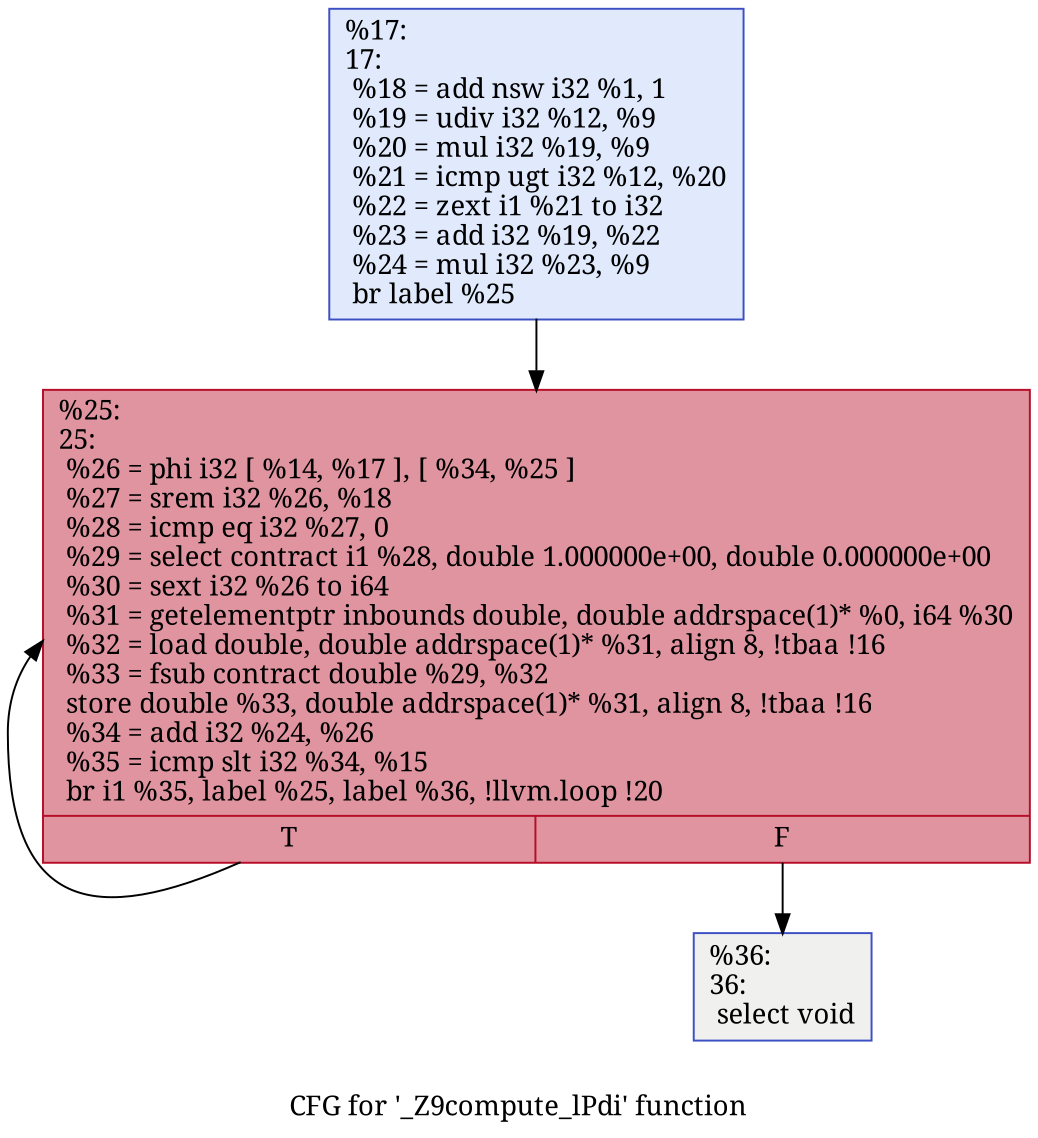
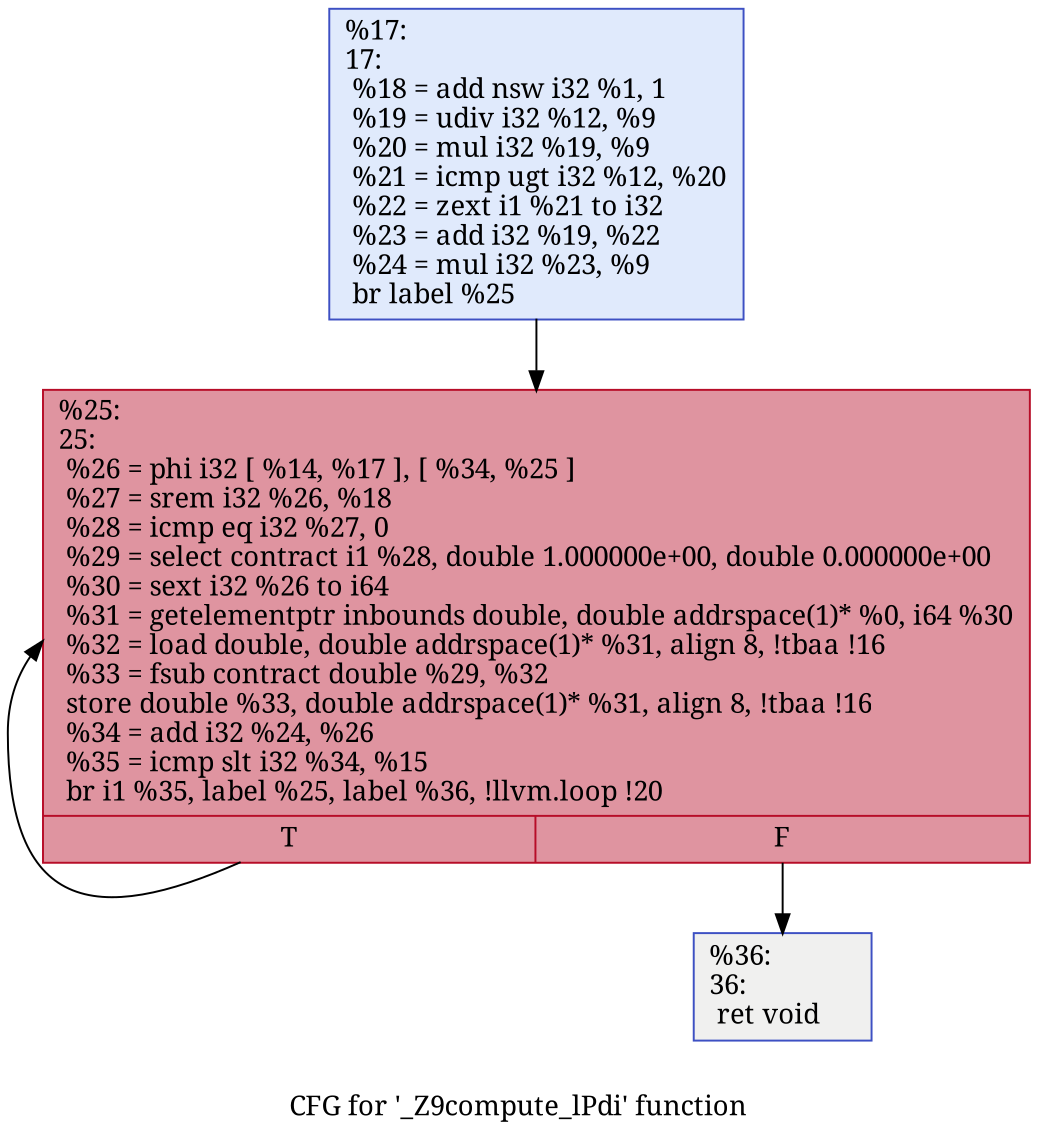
  digraph {
    fontname="Noto Serif"
    label="CFG for '_Z9compute_lPdi' function"
    node [color="#3d50c3ff" fontname="Noto Serif" shape=record style=filled]
    edge [fontname="Noto Serif" tailport=s0]
    n1 [fillcolor="#b9d0f970" label="{%17:\l17:                                               \l  %18 = add nsw i32 %1, 1\l  %19 = udiv i32 %12, %9\l  %20 = mul i32 %19, %9\l  %21 = icmp ugt i32 %12, %20\l  %22 = zext i1 %21 to i32\l  %23 = add i32 %19, %22\l  %24 = mul i32 %23, %9\l  br label %25\l}"]
    n2 [color="#b70d28ff" fillcolor="#b70d2870" label="{%25:\l25:                                               \l  %26 = phi i32 [ %14, %17 ], [ %34, %25 ]\l  %27 = srem i32 %26, %18\l  %28 = icmp eq i32 %27, 0\l  %29 = select contract i1 %28, double 1.000000e+00, double 0.000000e+00\l  %30 = sext i32 %26 to i64\l  %31 = getelementptr inbounds double, double addrspace(1)* %0, i64 %30\l  %32 = load double, double addrspace(1)* %31, align 8, !tbaa !16\l  %33 = fsub contract double %29, %32\l  store double %33, double addrspace(1)* %31, align 8, !tbaa !16\l  %34 = add i32 %24, %26\l  %35 = icmp slt i32 %34, %15\l  br i1 %35, label %25, label %36, !llvm.loop !20\l|{<s0>T|<s1>F}}"]
-   n3 [fillcolor="#dedcdb70" label="{%36:\l36:                                               \l  select void\l}"]
+   n3 [fillcolor="#dedcdb70" label="{%36:\l36:                                               \l  ret void\l}"]
    n1 -> n2
    n2 -> n2
    n2 -> n3 [tailport=s1]
  }
